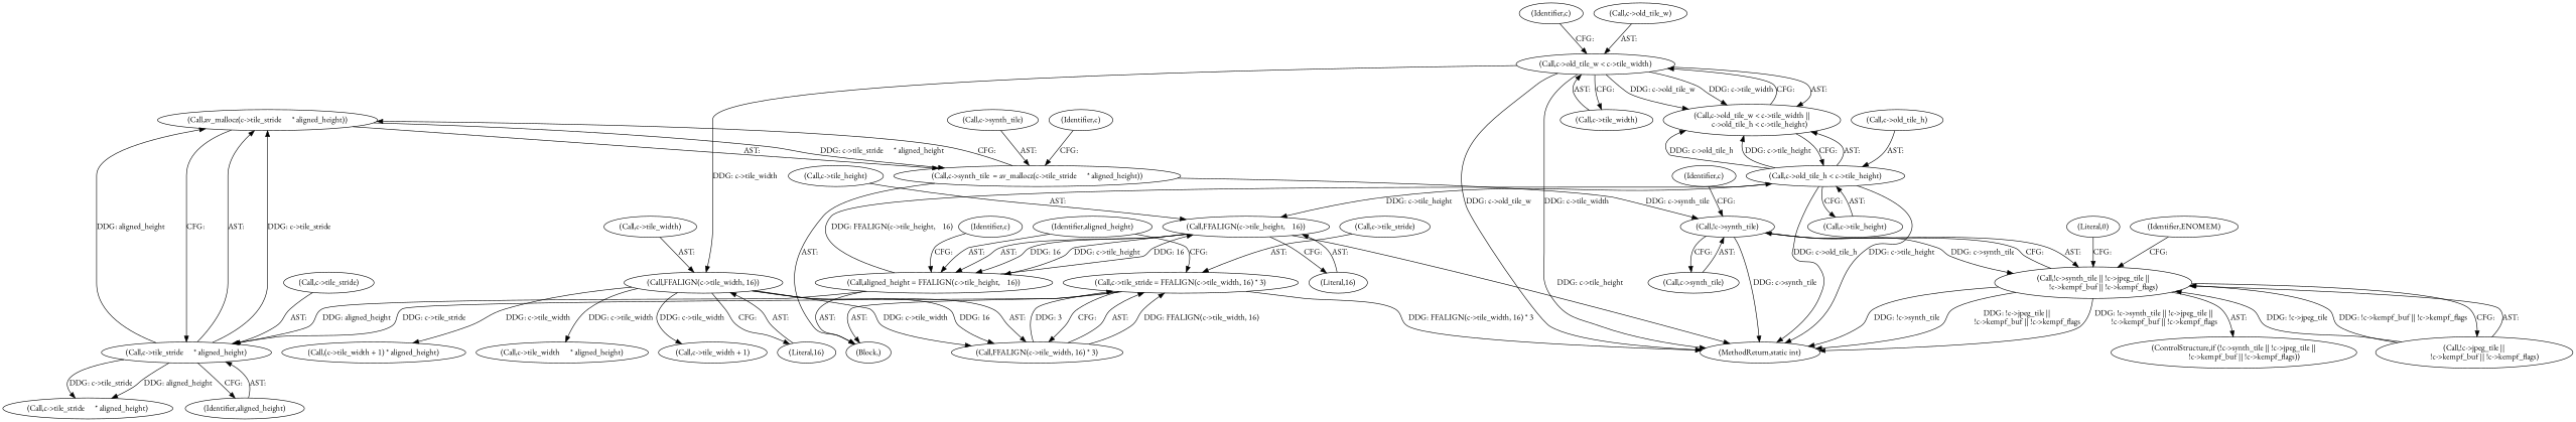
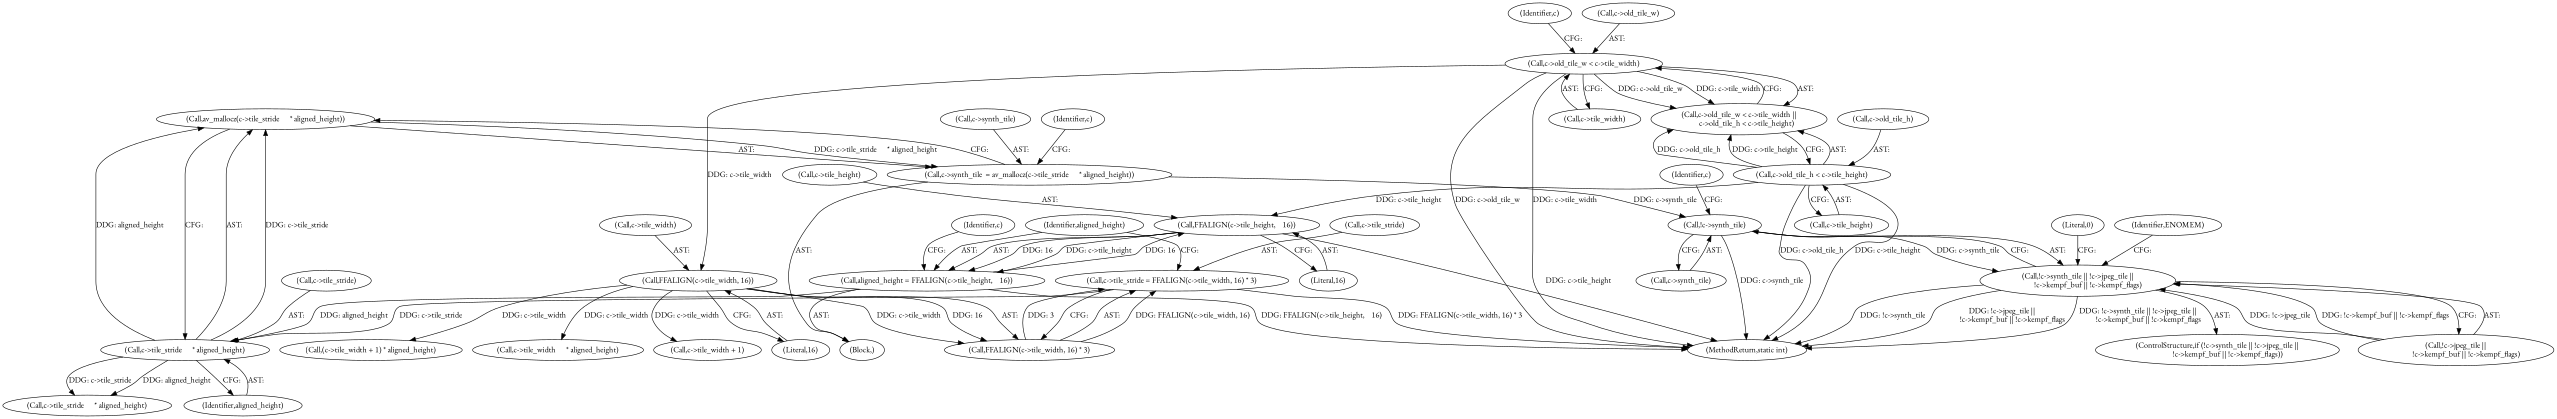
  digraph {
    fontname="EB Garamond"
    node [fontname="EB Garamond"]
    edge [fontname="EB Garamond"]
    n1 [label="(Call,av_mallocz(c->tile_stride      * aligned_height))"]
    n2 [label="(Call,c->tile_stride      * aligned_height)"]
    n3 [label="(Call,c->synth_tile  = av_mallocz(c->tile_stride      * aligned_height))"]
    n4 [label="(Call,c->tile_stride      * aligned_height)"]
    n5 [label="(Identifier,aligned_height)"]
    n6 [label="(Block,)"]
    n7 [label="(Call,!c->synth_tile)"]
    n8 [label="(Call,c->tile_stride = FFALIGN(c->tile_width, 16) * 3)"]
    n9 [label="(Call,FFALIGN(c->tile_width, 16) * 3)"]
    n10 [label="(MethodReturn,static int)"]
    n11 [label="(Call,FFALIGN(c->tile_width, 16))"]
    n12 [label="(Call,(c->tile_width + 1) * aligned_height)"]
    n13 [label="(Call,c->tile_width      * aligned_height)"]
    n14 [label="(Call,c->tile_width + 1)"]
    n15 [label="(Literal,16)"]
    n16 [label="(Call,c->old_tile_w < c->tile_width)"]
    n17 [label="(Call,c->old_tile_w < c->tile_width ||\n         c->old_tile_h < c->tile_height)"]
    n18 [label="(Call,c->tile_width)"]
    n19 [label="(Call,c->old_tile_h < c->tile_height)"]
    n20 [label="(Call,aligned_height = FFALIGN(c->tile_height,    16))"]
    n21 [label="(Call,FFALIGN(c->tile_height,    16))"]
    n22 [label="(Literal,16)"]
    n23 [label="(Call,c->tile_height)"]
    n24 [label="(Call,!c->synth_tile || !c->jpeg_tile ||\n            !c->kempf_buf || !c->kempf_flags)"]
    n25 [label="(Call,c->synth_tile)"]
    n26 [label="(ControlStructure,if (!c->synth_tile || !c->jpeg_tile ||\n            !c->kempf_buf || !c->kempf_flags))"]
    n27 [label="(Call,!c->jpeg_tile ||\n            !c->kempf_buf || !c->kempf_flags)"]
    n28 [label="(Call,c->synth_tile)"]
    n29 [label="(Call,c->old_tile_h)"]
    n30 [label="(Call,c->tile_stride)"]
    n31 [label="(Identifier,c)"]
    n32 [label="(Identifier,c)"]
    n33 [label="(Identifier,c)"]
    n34 [label="(Call,c->tile_height)"]
    n35 [label="(Call,c->tile_width)"]
    n36 [label="(Literal,0)"]
    n37 [label="(Call,c->tile_stride)"]
    n38 [label="(Call,c->old_tile_w)"]
    n39 [label="(Identifier,aligned_height)"]
    n40 [label="(Identifier,c)"]
    n41 [label="(Identifier,ENOMEM)"]
    n1 -> n2 [label="CFG: "]
    n1 -> n3 [label="AST: "]
    n1 -> n3 [label="DDG: c->tile_stride      * aligned_height"]
    n2 -> n1 [label="AST: "]
    n2 -> n1 [label="DDG: c->tile_stride"]
    n2 -> n1 [label="DDG: aligned_height"]
    n2 -> n4 [label="DDG: c->tile_stride"]
    n2 -> n4 [label="DDG: aligned_height"]
    n2 -> n5 [label="CFG: "]
    n3 -> n1 [label="CFG: "]
    n3 -> n6 [label="AST: "]
    n3 -> n7 [label="DDG: c->synth_tile"]
    n5 -> n2 [label="AST: "]
    n7 -> n10 [label="DDG: c->synth_tile"]
    n7 -> n24 [label="AST: "]
    n7 -> n24 [label="DDG: c->synth_tile"]
    n7 -> n25 [label="CFG: "]
    n8 -> n2 [label="DDG: c->tile_stride"]
-   n8 -> n6 [label="AST: "]
    n8 -> n9 [label="CFG: "]
    n8 -> n10 [label="DDG: FFALIGN(c->tile_width, 16) * 3"]
    n9 -> n8 [label="AST: "]
    n9 -> n8 [label="DDG: FFALIGN(c->tile_width, 16)"]
    n9 -> n8 [label="DDG: 3"]
    n11 -> n9 [label="AST: "]
    n11 -> n9 [label="DDG: c->tile_width"]
    n11 -> n9 [label="DDG: 16"]
    n11 -> n12 [label="DDG: c->tile_width"]
    n11 -> n13 [label="DDG: c->tile_width"]
    n11 -> n14 [label="DDG: c->tile_width"]
    n11 -> n15 [label="CFG: "]
    n15 -> n11 [label="AST: "]
    n16 -> n10 [label="DDG: c->old_tile_w"]
    n16 -> n10 [label="DDG: c->tile_width"]
    n16 -> n11 [label="DDG: c->tile_width"]
    n16 -> n17 [label="AST: "]
    n16 -> n17 [label="DDG: c->old_tile_w"]
    n16 -> n17 [label="DDG: c->tile_width"]
    n16 -> n18 [label="CFG: "]
    n17 -> n16 [label="CFG: "]
    n17 -> n19 [label="CFG: "]
    n18 -> n16 [label="AST: "]
    n19 -> n10 [label="DDG: c->old_tile_h"]
    n19 -> n10 [label="DDG: c->tile_height"]
    n19 -> n17 [label="AST: "]
    n19 -> n17 [label="DDG: c->old_tile_h"]
    n19 -> n17 [label="DDG: c->tile_height"]
    n19 -> n21 [label="DDG: c->tile_height"]
    n19 -> n23 [label="CFG: "]
    n20 -> n2 [label="DDG: aligned_height"]
    n20 -> n6 [label="AST: "]
-   n20 -> n19 [label="DDG: FFALIGN(c->tile_height,    16)"]
+   n20 -> n10 [label="DDG: FFALIGN(c->tile_height,    16)"]
    n20 -> n21 [label="DDG: 16"]
    n21 -> n10 [label="DDG: c->tile_height"]
    n21 -> n20 [label="AST: "]
    n21 -> n20 [label="DDG: c->tile_height"]
    n21 -> n20 [label="DDG: 16"]
    n21 -> n22 [label="CFG: "]
    n22 -> n21 [label="AST: "]
    n23 -> n19 [label="AST: "]
    n24 -> n7 [label="CFG: "]
    n24 -> n10 [label="DDG: !c->synth_tile"]
    n24 -> n10 [label="DDG: !c->jpeg_tile ||\n            !c->kempf_buf || !c->kempf_flags"]
    n24 -> n10 [label="DDG: !c->synth_tile || !c->jpeg_tile ||\n            !c->kempf_buf || !c->kempf_flags"]
    n24 -> n26 [label="AST: "]
    n24 -> n27 [label="CFG: "]
    n25 -> n7 [label="AST: "]
    n27 -> n24 [label="AST: "]
    n27 -> n24 [label="DDG: !c->jpeg_tile"]
    n27 -> n24 [label="DDG: !c->kempf_buf || !c->kempf_flags"]
    n28 -> n3 [label="AST: "]
    n29 -> n19 [label="AST: "]
    n30 -> n2 [label="AST: "]
    n31 -> n3 [label="CFG: "]
    n32 -> n7 [label="CFG: "]
    n33 -> n16 [label="CFG: "]
    n34 -> n21 [label="AST: "]
    n35 -> n11 [label="AST: "]
    n36 -> n24 [label="CFG: "]
    n37 -> n8 [label="AST: "]
    n38 -> n16 [label="AST: "]
    n39 -> n8 [label="CFG: "]
    n39 -> n20 [label="AST: "]
    n40 -> n20 [label="CFG: "]
    n41 -> n24 [label="CFG: "]
  }
